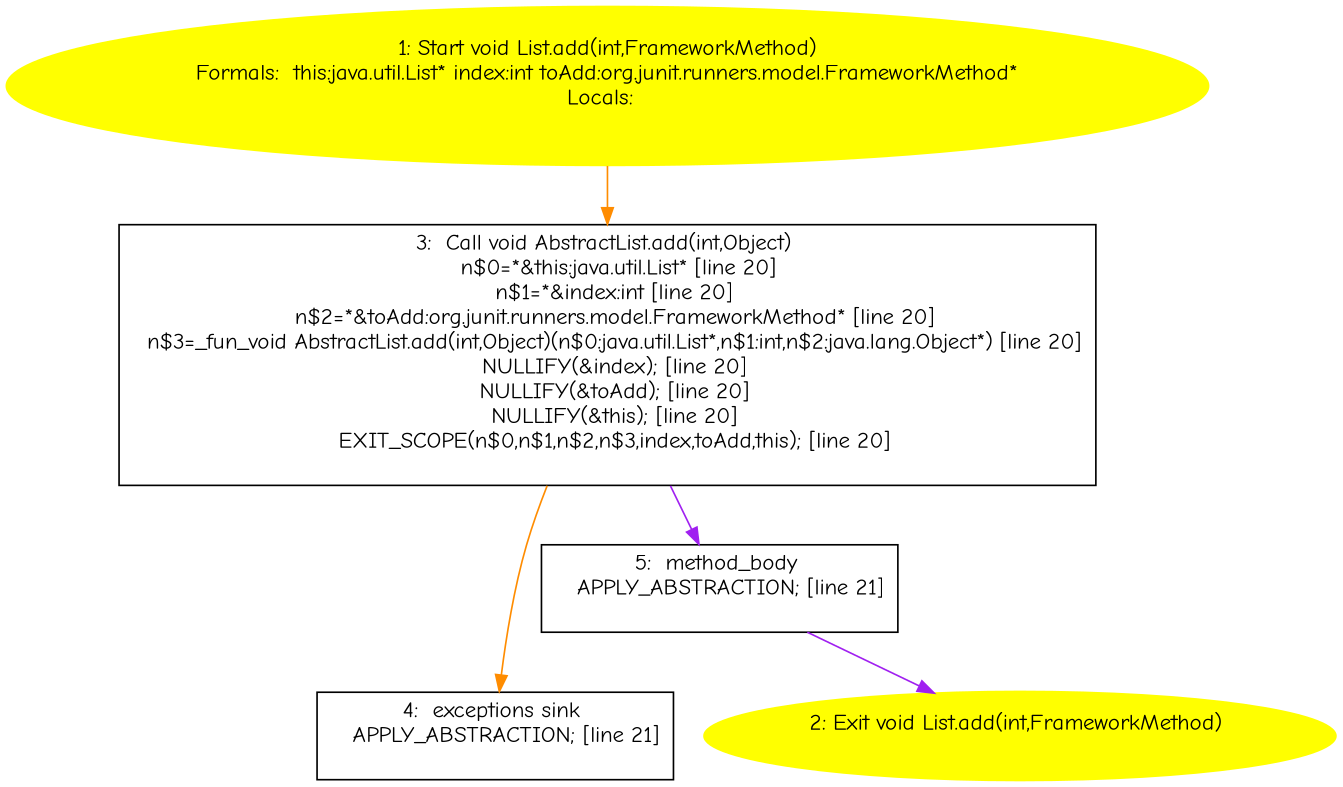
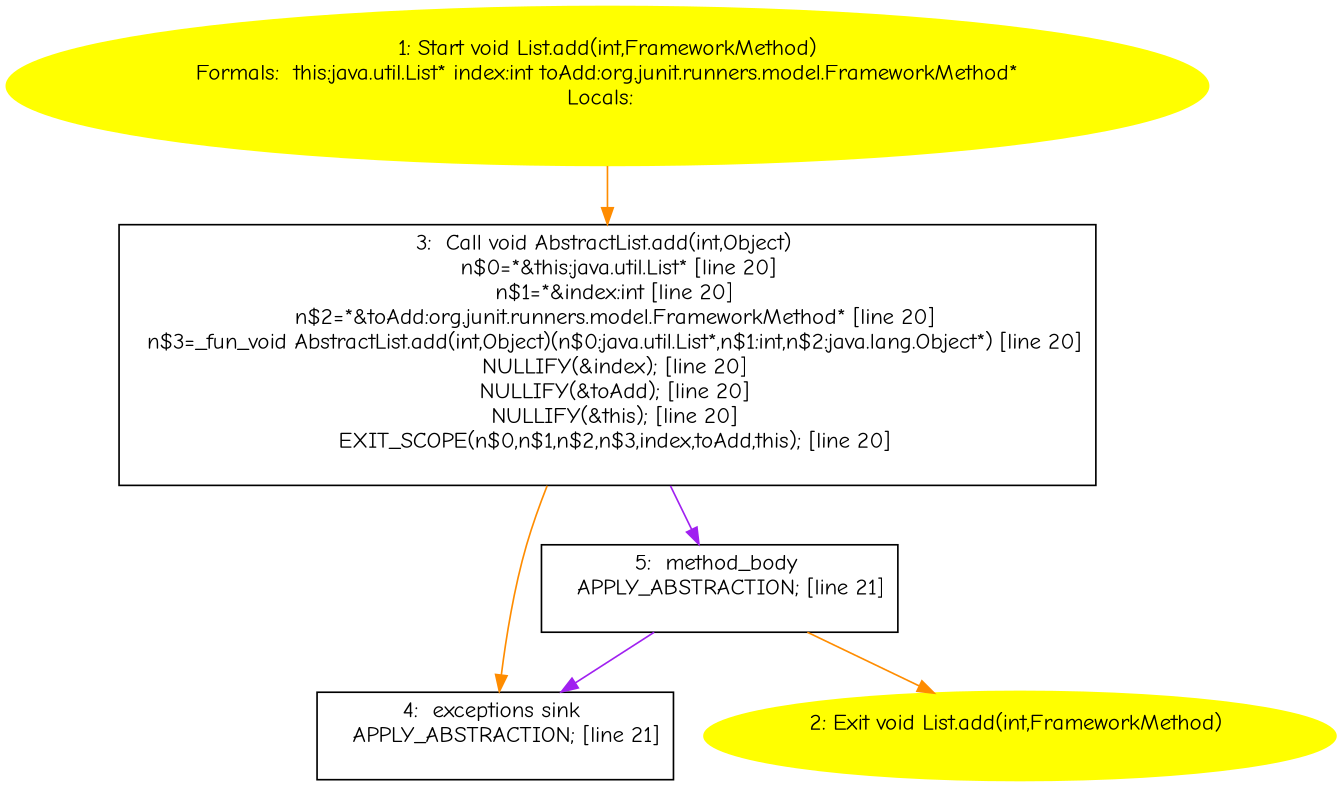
  digraph {
    fontname="Comic Neue"
    node [fontname="Comic Neue" shape=box]
    edge [color=darkorange fontname="Comic Neue"]
    n1 [color=yellow label="1: Start void List.add(int,FrameworkMethod)\nFormals:  this:java.util.List* index:int toAdd:org.junit.runners.model.FrameworkMethod*\nLocals:  \n  " style=filled shape=""]
    n2 [label="3:  Call void AbstractList.add(int,Object) \n   n$0=*&this:java.util.List* [line 20]\n  n$1=*&index:int [line 20]\n  n$2=*&toAdd:org.junit.runners.model.FrameworkMethod* [line 20]\n  n$3=_fun_void AbstractList.add(int,Object)(n$0:java.util.List*,n$1:int,n$2:java.lang.Object*) [line 20]\n  NULLIFY(&index); [line 20]\n  NULLIFY(&toAdd); [line 20]\n  NULLIFY(&this); [line 20]\n  EXIT_SCOPE(n$0,n$1,n$2,n$3,index,toAdd,this); [line 20]\n "]
    n3 [label="5:  method_body \n   APPLY_ABSTRACTION; [line 21]\n "]
    n4 [label="4:  exceptions sink \n   APPLY_ABSTRACTION; [line 21]\n "]
    n5 [color=yellow label="2: Exit void List.add(int,FrameworkMethod) \n  " style=filled shape=""]
    n1 -> n2
    n2 -> n3 [color=purple]
    n2 -> n4
-   n3 -> n5 [color=purple]
+   n3 -> n4 [color=purple]
+   n3 -> n5
  }
